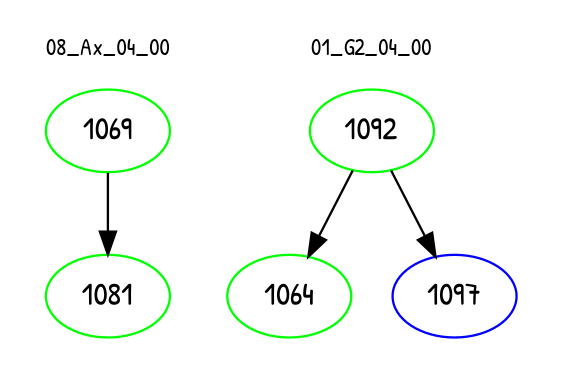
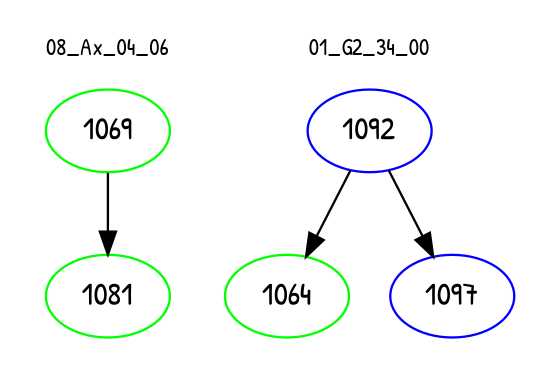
  digraph {
    fontname="Patrick Hand"
    node [color=green fontname="Patrick Hand"]
    edge [color=black fontname="Patrick Hand"]
    n1 [label=1069]
    n2 [label=1081]
-   n3 [label=1092]
+   n3 [color=blue label=1092]
    n4 [label=1064]
    n5 [color=blue label=1097]
    subgraph cluster_1 {
      color=white
      fontsize=10
-     label="08_Ax_04_00"
+     label="08_Ax_04_06"
      n1
      n2
    }
    subgraph cluster_2 {
      color=white
      fontsize=10
-     label="01_G2_04_00"
+     label="01_G2_34_00"
      n3
      n4
      n5
    }
    n1 -> n2
    n3 -> n4
    n3 -> n5
  }
